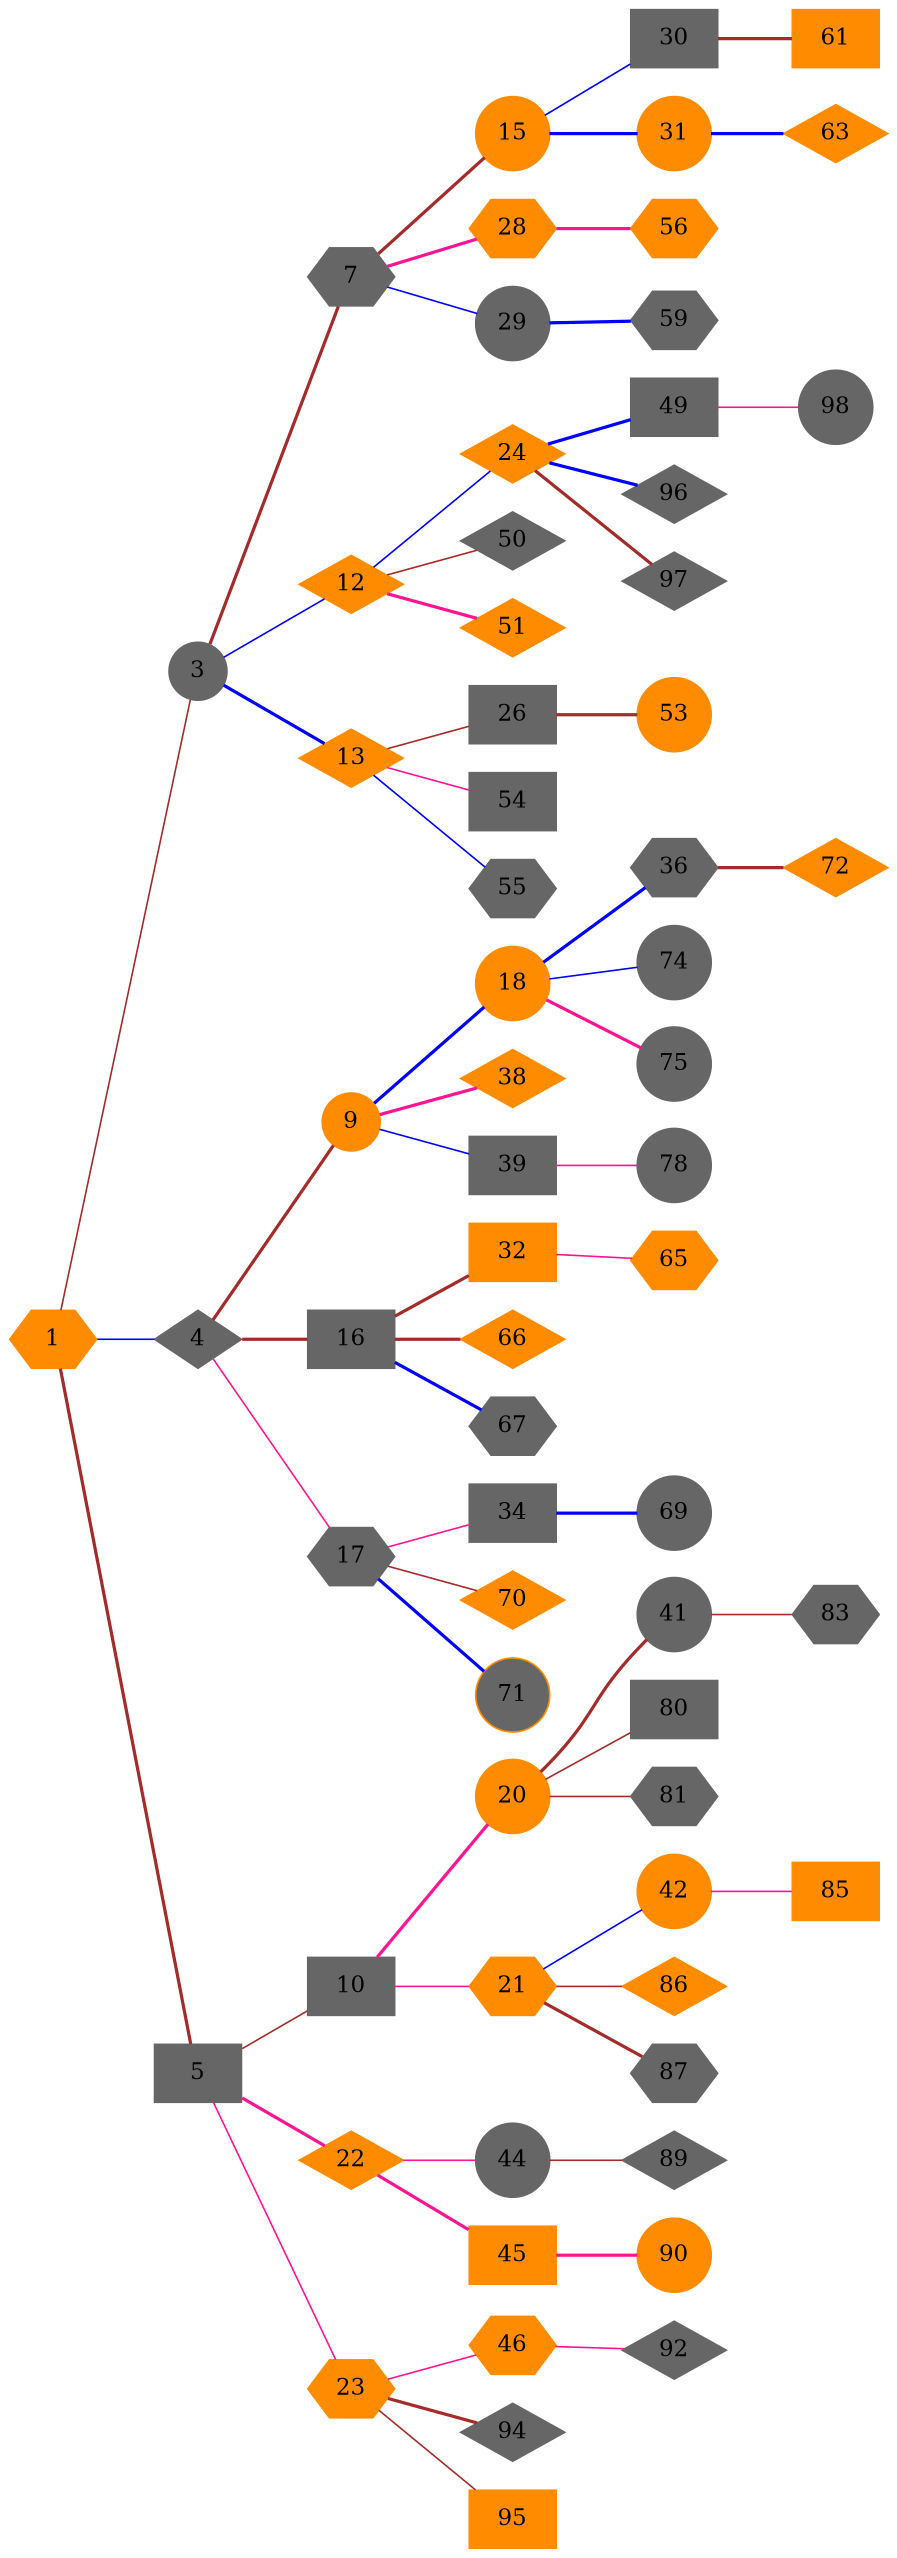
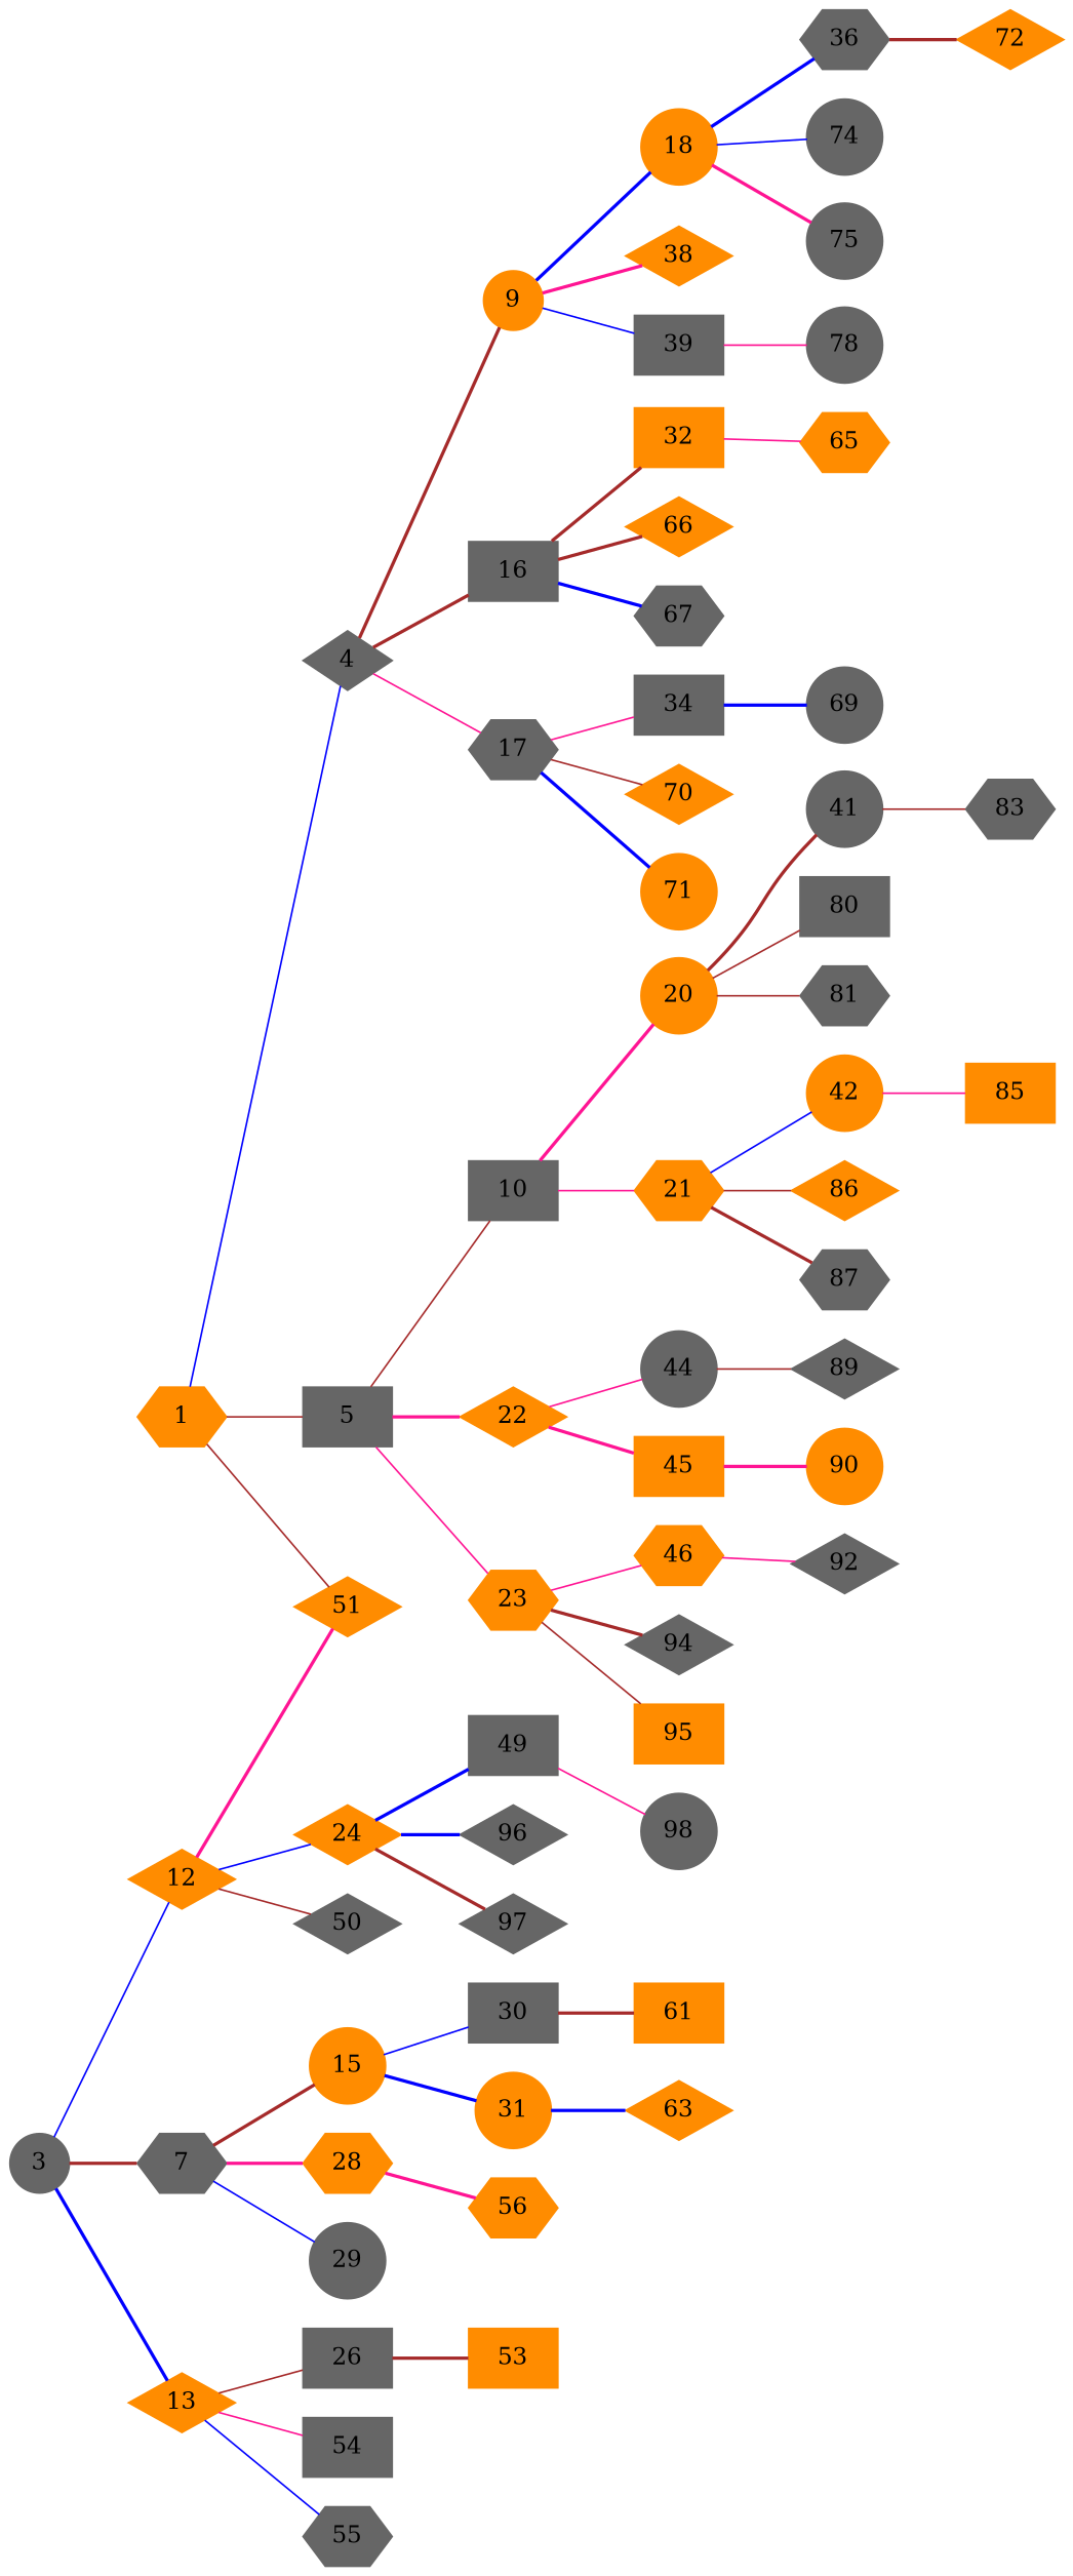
  graph {
    rankdir=LR
    node [color=gray40 shape=diamond style=filled latent=0.166667]
    edge [color=brown style=solid]
    1 [color=darkorange shape=hexagon super="+2" latent=""]
    3 [latent=1 shape=circle super="+6"]
    4 [latent=0.5 super="+8"]
    5 [latent=0.5 shape=box super="+11"]
    7 [latent=0.5 shape=hexagon super="+14"]
    12 [color=darkorange latent=0.333333 super="+25"]
    13 [color=darkorange latent=0.333333 super="+27"]
    9 [color=darkorange latent=0.333333 shape=circle super="+19"]
    16 [latent=0.25 shape=box super="+33"]
    17 [latent=0.25 shape=hexagon super="+35"]
    10 [latent=0.333333 shape=box]
    22 [color=darkorange latent=0.25]
    23 [color=darkorange latent=0.25 shape=hexagon super="+47"]
    15 [color=darkorange latent=0.333333 shape=circle]
    28 [color=darkorange latent=0.25 shape=hexagon super="+57"]
    29 [latent=0.25 shape=circle super="+58"]
    24 [color=darkorange latent=0.25 super="+48"]
    50 [latent=0.2 super="+100"]
    51 [color=darkorange latent=0.2]
    26 [latent=0.25 shape=box super="+52"]
    54 [latent=0.2 shape=box]
    55 [latent=0.2 shape=hexagon]
    18 [color=darkorange latent=0.25 shape=circle super="+37"]
    38 [color=darkorange latent=0.2 super="+77"]
    39 [latent=0.2 shape=box super="+79"]
    32 [color=darkorange latent=0.2 shape=box super="+64"]
    66 [color=darkorange]
    67 [shape=hexagon]
    34 [latent=0.2 shape=box super="+68"]
    70 [color=darkorange]
-   71 [color=darkorange shape=circle fillcolor=gray40]
+   71 [color=darkorange shape=circle]
    20 [color=darkorange latent=0.25 shape=circle super="+40"]
    21 [color=darkorange latent=0.25 shape=hexagon super="+43"]
    44 [latent=0.2 shape=circle super="+88"]
    45 [color=darkorange latent=0.2 shape=box super="+91"]
    46 [color=darkorange latent=0.2 shape=hexagon super="+93"]
    94
    95 [color=darkorange shape=box]
    30 [latent=0.25 shape=box super="+60"]
    31 [color=darkorange latent=0.25 shape=circle super="+62"]
    56 [color=darkorange latent=0.2 shape=hexagon]
-   59 [latent=0.2 shape=hexagon]
    36 [latent=0.2 shape=hexagon super="+73"]
    74 [shape=circle]
    75 [shape=circle]
    78 [shape=circle]
    41 [latent=0.2 shape=circle super="+82"]
    80 [shape=box]
    81 [shape=hexagon]
    42 [color=darkorange latent=0.2 shape=circle super="+84"]
    86 [color=darkorange]
    87 [shape=hexagon]
    49 [latent=0.2 shape=box super="+99"]
    96
    97
-   53 [color=darkorange latent=0.2 shape=circle]
+   53 [color=darkorange latent=0.2 shape=box]
    61 [color=darkorange latent=0.2 shape=box]
    63 [color=darkorange latent=0.2]
    65 [color=darkorange shape=hexagon]
    69 [shape=circle]
    72 [color=darkorange]
    83 [shape=hexagon]
    85 [color=darkorange shape=box]
    89
    90 [color=darkorange shape=circle]
    92
    98 [shape=circle]
-   1 -- 3
+   1 -- 51
    1 -- 4 [color=blue]
-   1 -- 5 [style=bold]
+   1 -- 5
    3 -- 7 [style=bold]
    3 -- 12 [color=blue]
    3 -- 13 [color=blue style=bold]
    4 -- 9 [style=bold]
    4 -- 16 [style=bold]
    4 -- 17 [color=deeppink]
    5 -- 10
    5 -- 22 [color=deeppink style=bold]
    5 -- 23 [color=deeppink]
    7 -- 15 [style=bold]
    7 -- 28 [color=deeppink style=bold]
    7 -- 29 [color=blue]
    12 -- 24 [color=blue]
    12 -- 50
    12 -- 51 [color=deeppink style=bold]
    13 -- 26
    13 -- 54 [color=deeppink]
    13 -- 55 [color=blue]
    9 -- 18 [color=blue style=bold]
    9 -- 38 [color=deeppink style=bold]
    9 -- 39 [color=blue]
    16 -- 32 [style=bold]
    16 -- 66 [style=bold]
    16 -- 67 [color=blue style=bold]
    17 -- 34 [color=deeppink]
    17 -- 70
    17 -- 71 [color=blue style=bold]
    10 -- 20 [color=deeppink style=bold]
    10 -- 21 [color=deeppink]
    22 -- 44 [color=deeppink]
    22 -- 45 [color=deeppink style=bold]
    23 -- 46 [color=deeppink]
    23 -- 94 [style=bold]
    23 -- 95
    15 -- 30 [color=blue]
    15 -- 31 [color=blue style=bold]
    28 -- 56 [color=deeppink style=bold]
-   29 -- 59 [color=blue style=bold]
    24 -- 49 [color=blue style=bold]
    24 -- 96 [color=blue style=bold]
    24 -- 97 [style=bold]
    26 -- 53 [style=bold]
    18 -- 36 [color=blue style=bold]
    18 -- 74 [color=blue]
    18 -- 75 [color=deeppink style=bold]
    39 -- 78 [color=deeppink]
    32 -- 65 [color=deeppink]
    34 -- 69 [color=blue style=bold]
    20 -- 41 [style=bold]
    20 -- 80
    20 -- 81
    21 -- 42 [color=blue]
    21 -- 86
    21 -- 87 [style=bold]
    44 -- 89
    45 -- 90 [color=deeppink style=bold]
    46 -- 92 [color=deeppink]
    30 -- 61 [style=bold]
    31 -- 63 [color=blue style=bold]
    36 -- 72 [style=bold]
    41 -- 83
    42 -- 85 [color=deeppink]
    49 -- 98 [color=deeppink]
  }
